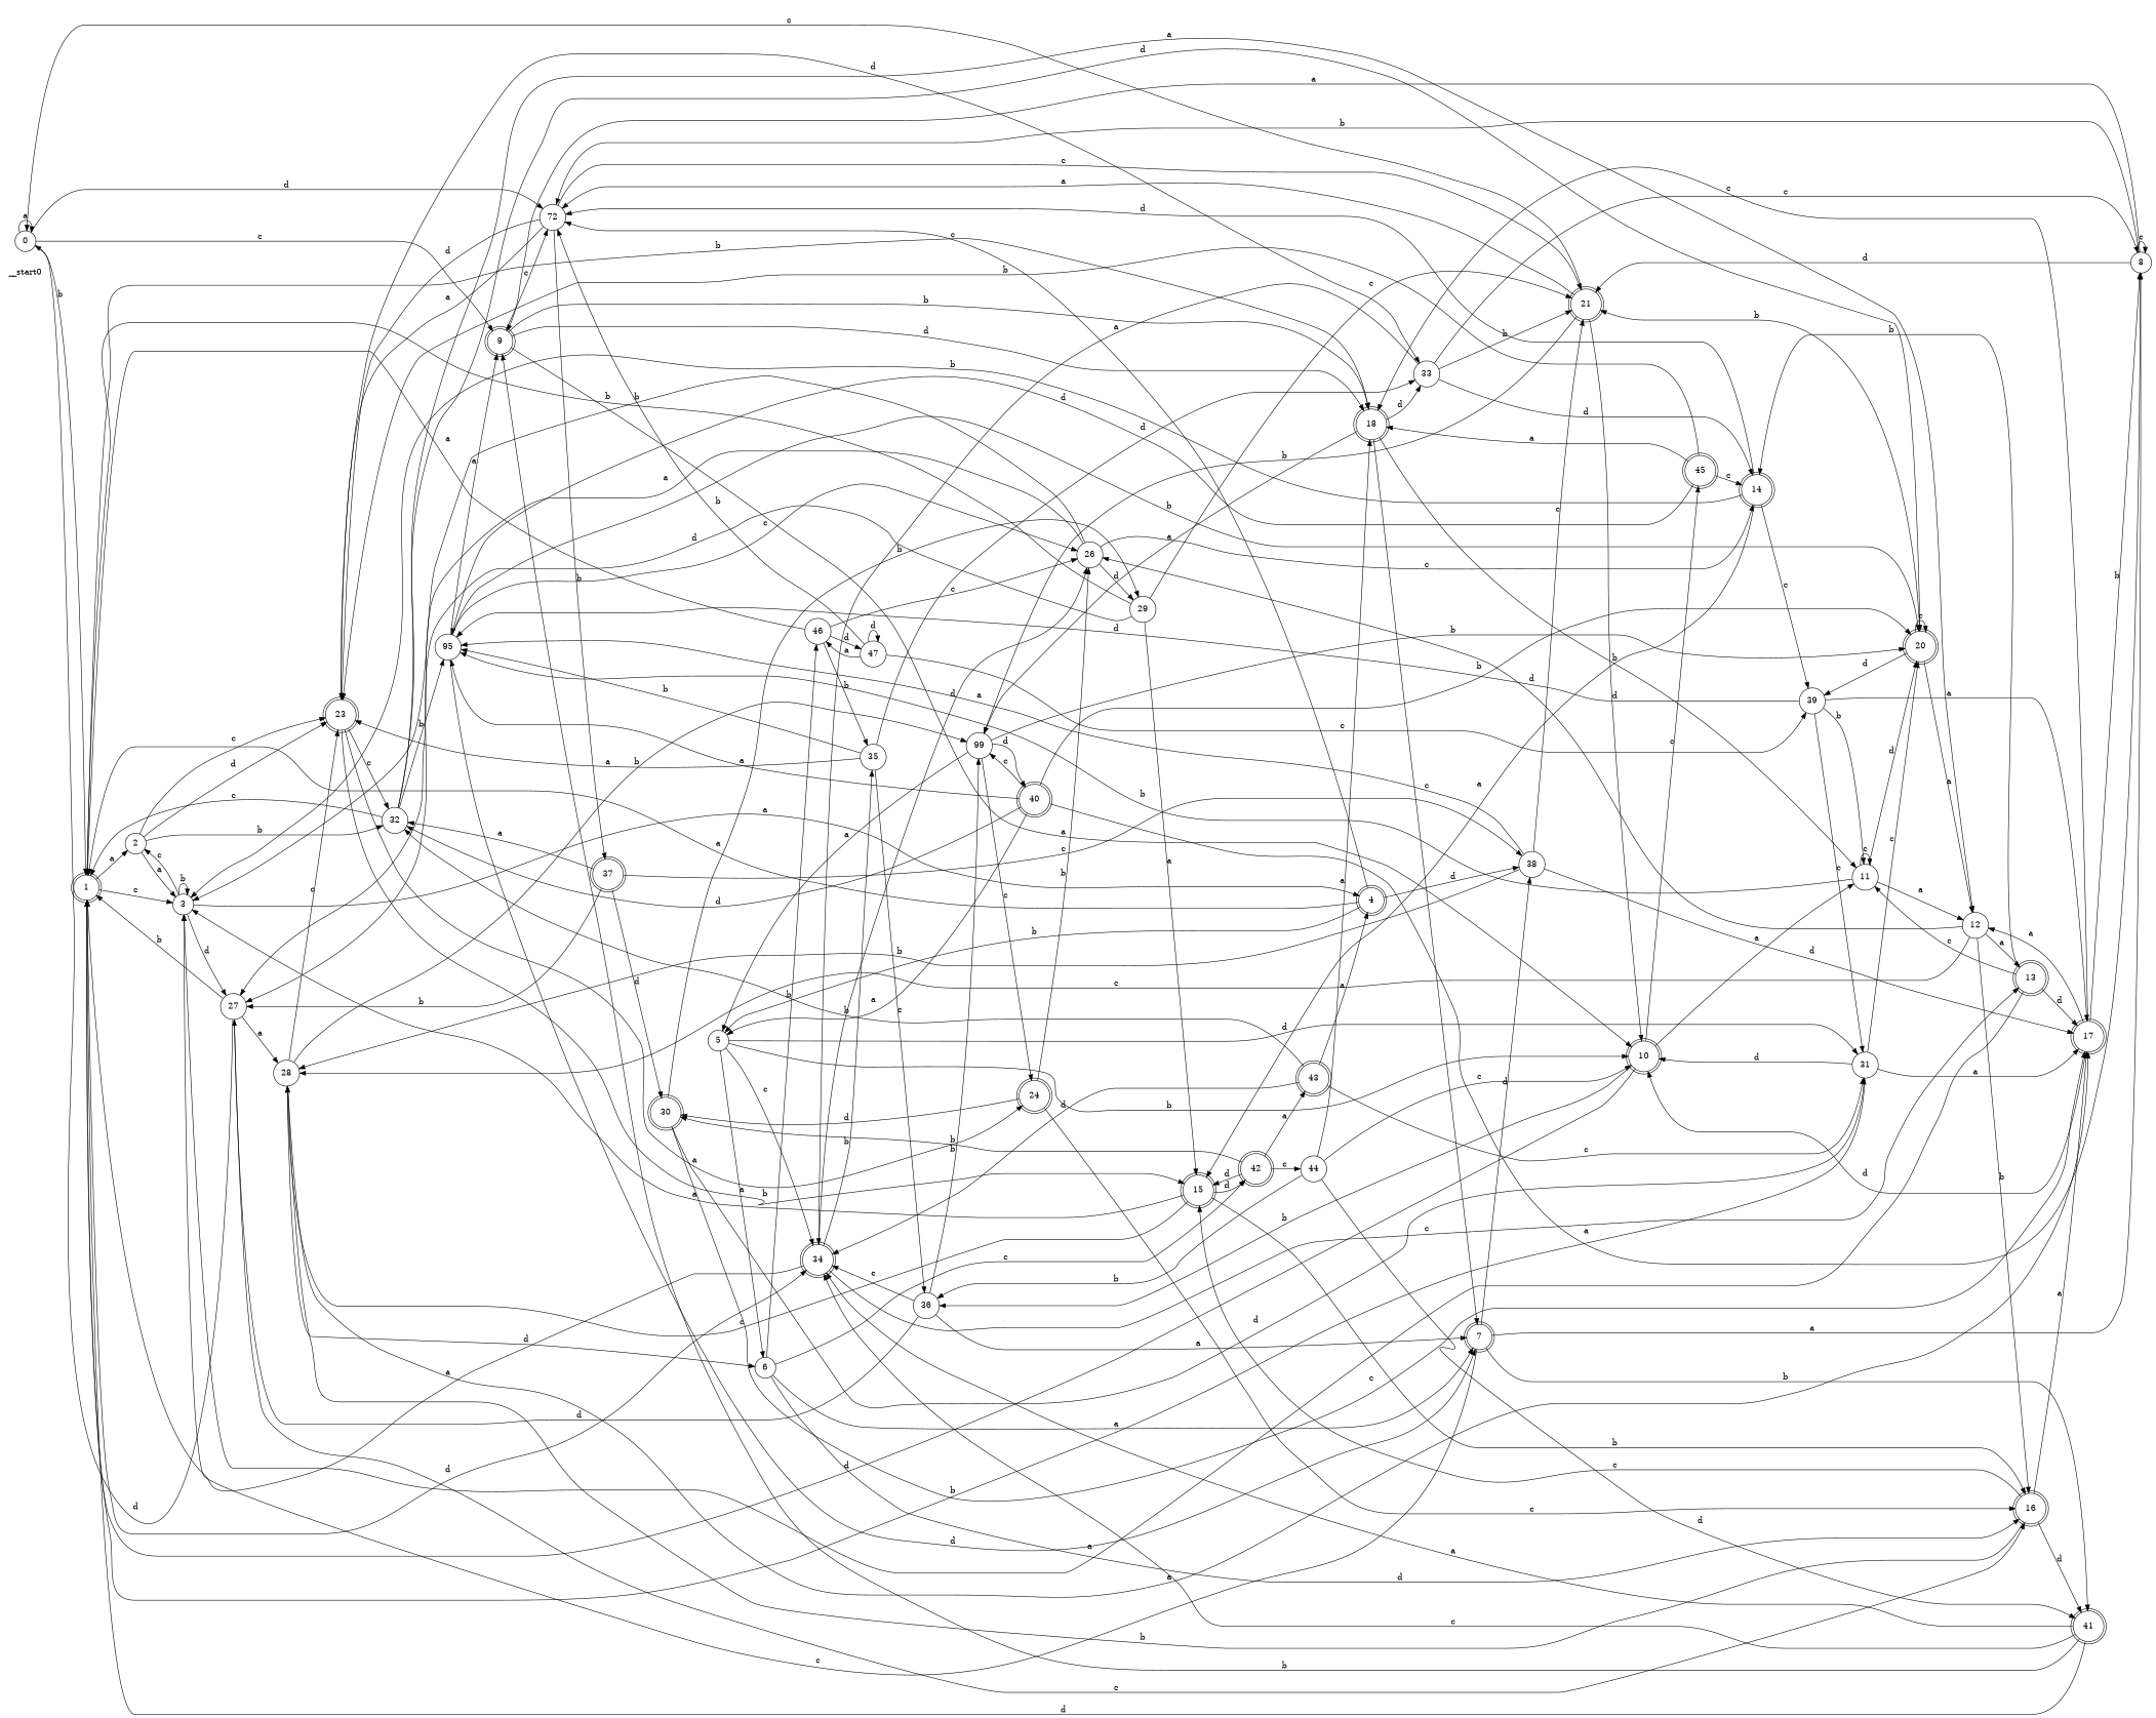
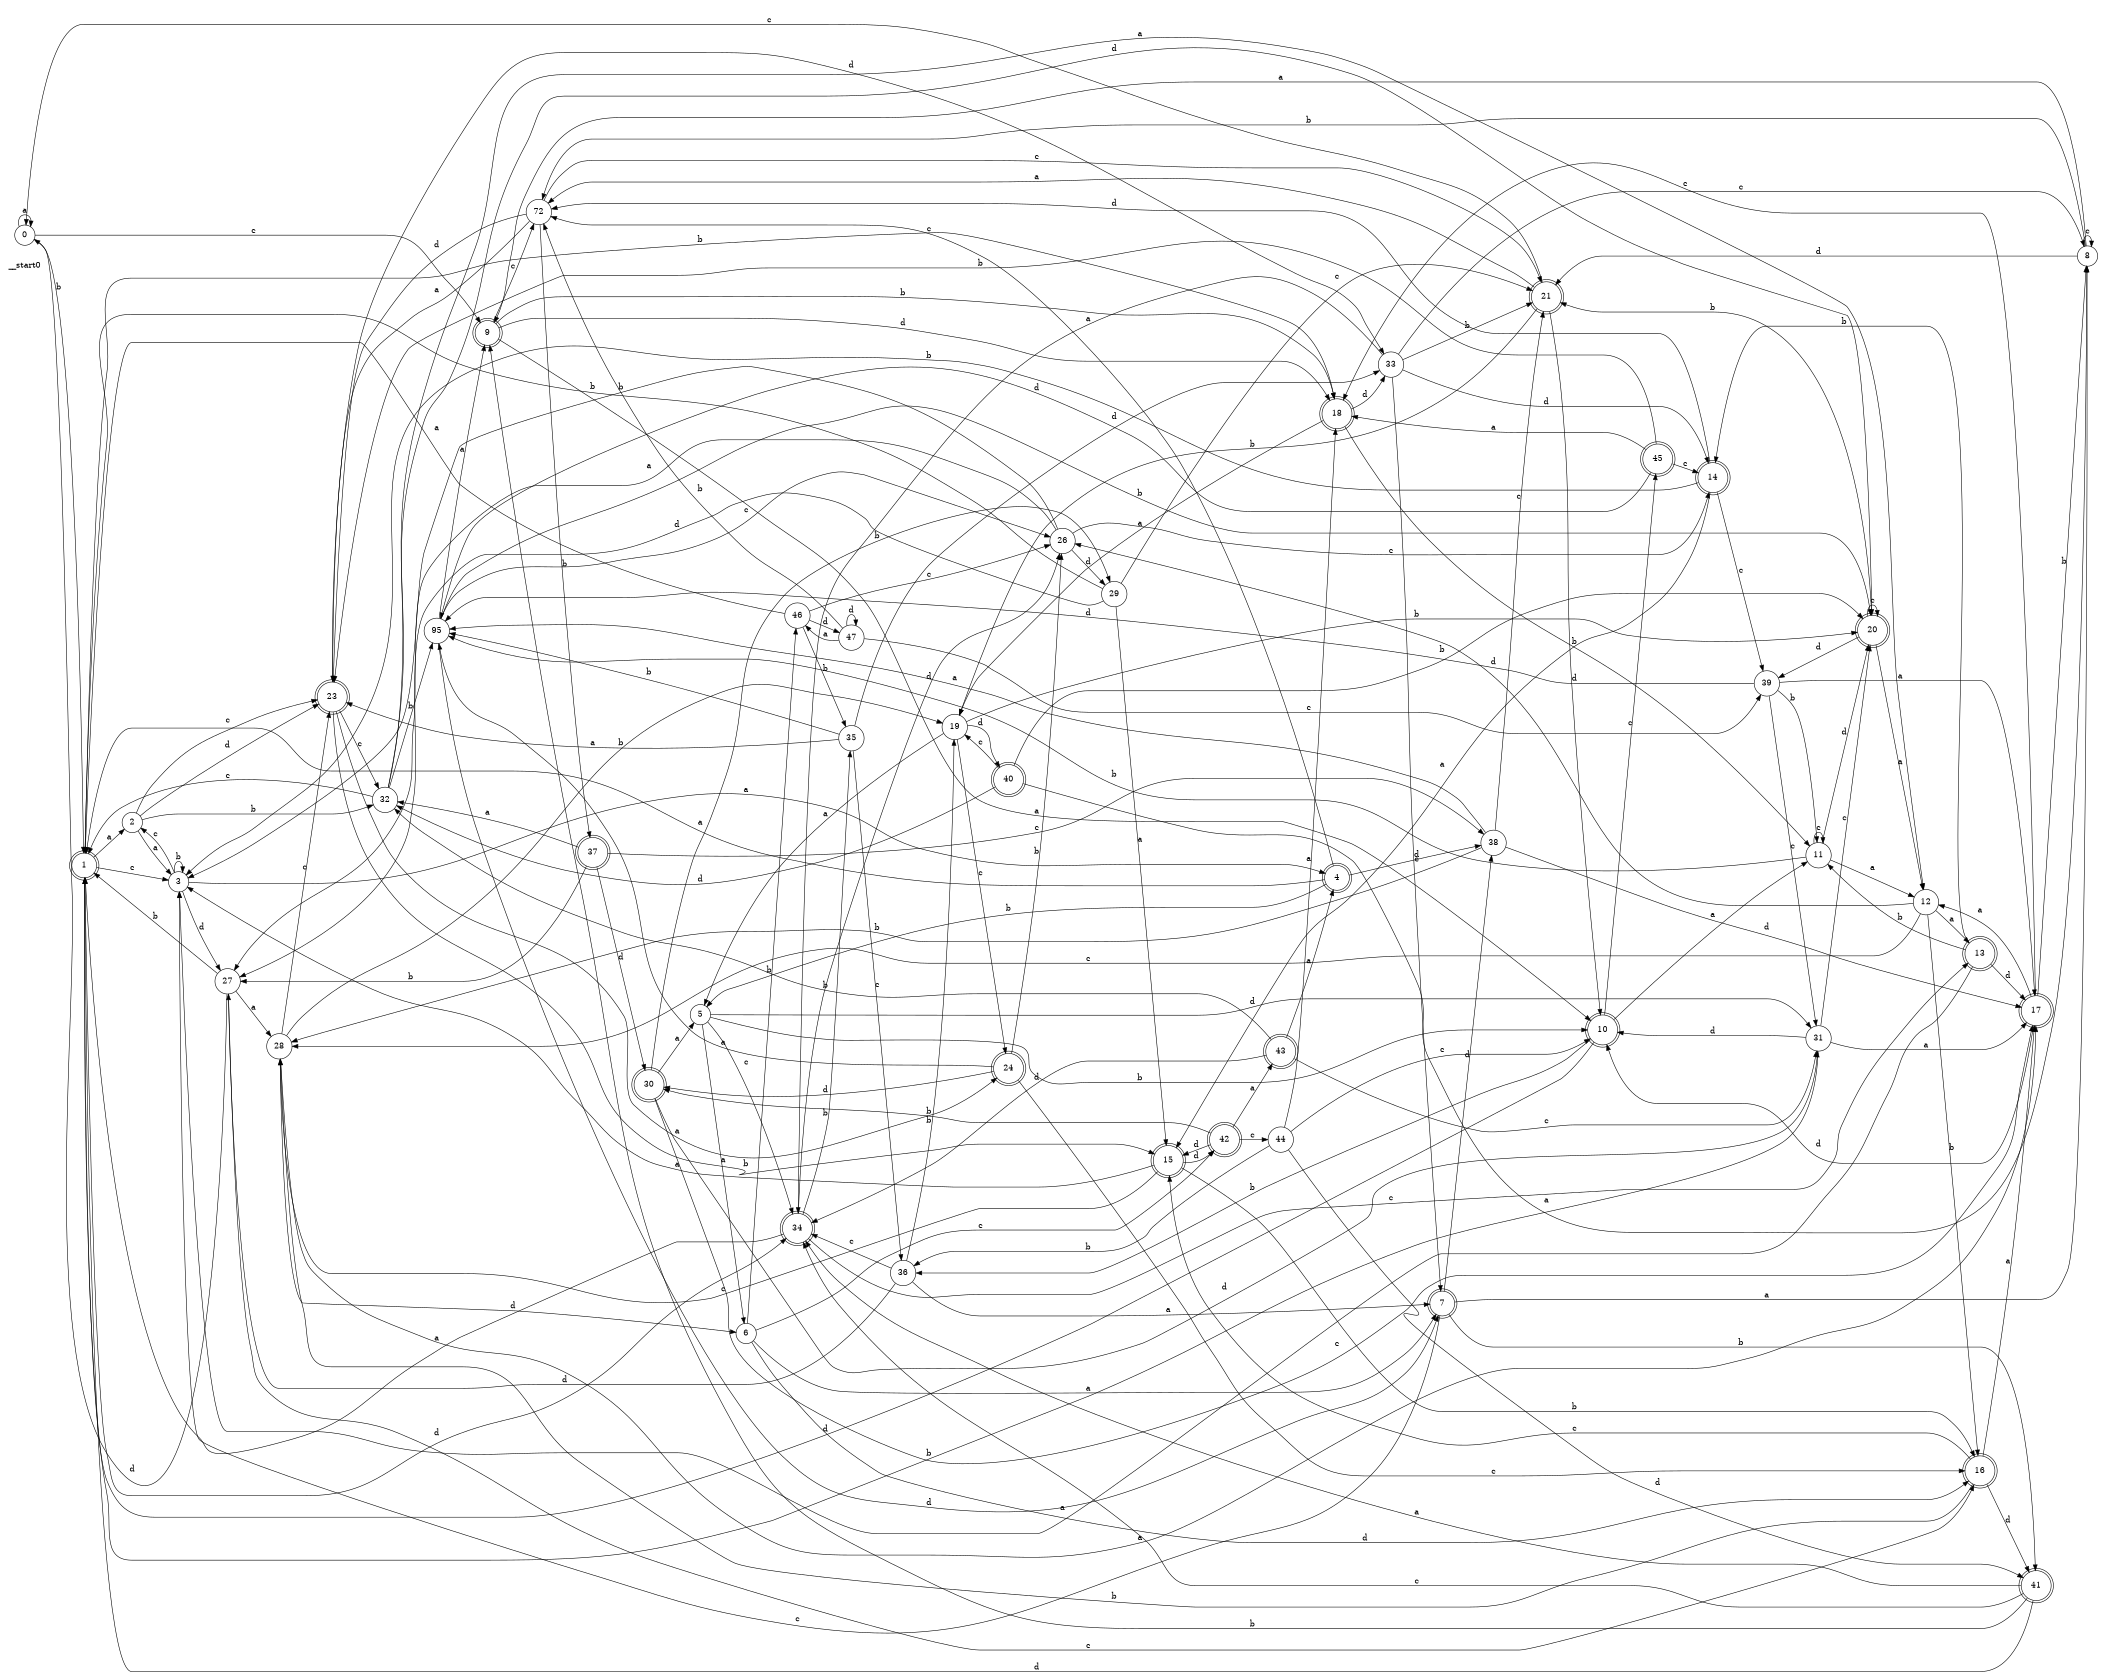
  digraph {
    rankdir=LR
    node [shape=circle color=black fillcolor=white style=filled]
    __start0 [shape=none color="" fillcolor="" style=""]
    n2 [label=0]
    n3 [label=1 shape=doublecircle style="rounded,filled"]
    n4 [label=9 shape=doublecircle style="rounded,filled"]
    n5 [label=72]
    n6 [label=2]
    n7 [label=3]
    n8 [label=18 shape=doublecircle style="rounded,filled"]
    n9 [label=34 shape=doublecircle style="rounded,filled"]
    n10 [label=10 shape=doublecircle style="rounded,filled"]
    n11 [label=23 shape=doublecircle style="rounded,filled"]
    n12 [label=21 shape=doublecircle style="rounded,filled"]
    n13 [label=37 shape=doublecircle style="rounded,filled"]
    n14 [label=32]
    n15 [label=4 shape=doublecircle style="rounded,filled"]
    n16 [label=27]
    n17 [label=7 shape=doublecircle style="rounded,filled"]
    n18 [label=11]
-   n19 [label=99]
+   n19 [label=19]
    n20 [label=33]
    n21 [label=13 shape=doublecircle style="rounded,filled"]
    n22 [label=26]
    n23 [label=35]
    n24 [label=15 shape=doublecircle style="rounded,filled"]
    n25 [label=24 shape=doublecircle style="rounded,filled"]
    n26 [label=12]
    n27 [label=20 shape=doublecircle style="rounded,filled"]
    n28 [label=95]
    n29 [label=5]
    n30 [label=38]
    n31 [label=16 shape=doublecircle style="rounded,filled"]
    n32 [label=28]
    n33 [label=6]
    n34 [label=31]
    n35 [label=17 shape=doublecircle style="rounded,filled"]
    n36 [label=42 shape=doublecircle style="rounded,filled"]
    n37 [label=46]
    n38 [label=36]
    n39 [label=45 shape=doublecircle style="rounded,filled"]
    n40 [label=8]
    n41 [label=41 shape=doublecircle style="rounded,filled"]
    n42 [label=30 shape=doublecircle style="rounded,filled"]
    n43 [label=43 shape=doublecircle style="rounded,filled"]
    n44 [label=44]
    n45 [label=47]
    n46 [label=14 shape=doublecircle style="rounded,filled"]
    n47 [label=39]
    n48 [label=29]
    n49 [label=40 shape=doublecircle style="rounded,filled"]
    n2 -> n2 [label=a]
    n2 -> n3 [label=b]
    n2 -> n4 [label=c]
-   n2 -> n5 [label=d]
    n3 -> n6 [label=a]
    n3 -> n7 [label=c]
    n3 -> n8 [label=b]
    n3 -> n9 [label=d]
    n4 -> n5 [label=c]
    n4 -> n8 [label=b]
    n4 -> n8 [label=d]
    n4 -> n10 [label=a]
    n5 -> n11 [label=a]
    n5 -> n11 [label=d]
    n5 -> n12 [label=c]
    n5 -> n13 [label=b]
    n6 -> n7 [label=a]
    n6 -> n11 [label=c]
    n6 -> n11 [label=d]
    n6 -> n14 [label=b]
    n7 -> n6 [label=c]
    n7 -> n7 [label=b]
    n7 -> n15 [label=a]
    n7 -> n16 [label=d]
-   n8 -> n17 [label=c]
+   n20 -> n17 [label=c]
    n8 -> n18 [label=b]
    n8 -> n19 [label=a]
    n8 -> n20 [label=d]
    n9 -> n3 [label=a]
    n9 -> n21 [label=c]
    n9 -> n22 [label=d]
    n9 -> n23 [label=b]
    n10 -> n3 [label=d]
    n10 -> n18 [label=a]
    n10 -> n38 [label=b]
    n10 -> n39 [label=c]
    n11 -> n14 [label=c]
    n11 -> n20 [label=d]
    n11 -> n24 [label=b]
    n11 -> n25 [label=a]
    n12 -> n2 [label=c]
    n12 -> n5 [label=a]
    n12 -> n10 [label=d]
    n12 -> n19 [label=b]
    n13 -> n14 [label=a]
    n13 -> n16 [label=b]
    n13 -> n30 [label=c]
    n13 -> n42 [label=d]
    n14 -> n3 [label=c]
    n14 -> n26 [label=a]
    n14 -> n27 [label=d]
    n14 -> n28 [label=b]
    n15 -> n3 [label=a]
    n15 -> n5 [label=c]
    n15 -> n29 [label=b]
    n15 -> n30 [label=d]
    n16 -> n2 [label=d]
    n16 -> n3 [label=b]
    n16 -> n31 [label=c]
    n16 -> n32 [label=a]
    n17 -> n7 [label=c]
    n17 -> n30 [label=d]
    n17 -> n40 [label=a]
    n17 -> n41 [label=b]
    n18 -> n18 [label=c]
    n18 -> n26 [label=a]
    n18 -> n27 [label=d]
    n18 -> n28 [label=b]
    n19 -> n25 [label=c]
    n19 -> n27 [label=b]
    n19 -> n29 [label=a]
    n19 -> n49 [label=d]
    n20 -> n9 [label=a]
    n20 -> n12 [label=b]
    n20 -> n40 [label=c]
    n20 -> n46 [label=d]
    n21 -> n7 [label=a]
-   n21 -> n18 [label=c]
+   n21 -> n18 [label=b]
    n21 -> n35 [label=d]
    n21 -> n46 [label=b]
    n22 -> n7 [label=b]
    n22 -> n16 [label=a]
    n22 -> n46 [label=c]
    n22 -> n48 [label=d]
    n23 -> n11 [label=a]
    n23 -> n20 [label=d]
    n23 -> n28 [label=b]
    n23 -> n38 [label=c]
    n24 -> n7 [label=a]
    n24 -> n31 [label=b]
    n24 -> n32 [label=c]
    n24 -> n36 [label=d]
    n25 -> n22 [label=b]
-   n49 -> n28 [label=a]
+   n25 -> n28 [label=a]
    n25 -> n31 [label=c]
    n25 -> n42 [label=d]
    n26 -> n21 [label=a]
    n26 -> n22 [label=d]
    n26 -> n31 [label=b]
    n26 -> n32 [label=c]
    n27 -> n12 [label=b]
    n27 -> n26 [label=a]
    n27 -> n27 [label=c]
    n27 -> n47 [label=d]
    n28 -> n4 [label=a]
    n28 -> n17 [label=d]
    n28 -> n22 [label=c]
    n28 -> n27 [label=b]
    n29 -> n9 [label=c]
    n29 -> n10 [label=b]
    n29 -> n33 [label=a]
    n29 -> n34 [label=d]
    n30 -> n12 [label=c]
    n30 -> n28 [label=a]
    n30 -> n32 [label=b]
    n30 -> n35 [label=d]
    n31 -> n24 [label=c]
    n31 -> n32 [label=b]
    n31 -> n35 [label=a]
    n31 -> n41 [label=d]
    n32 -> n11 [label=c]
    n32 -> n19 [label=b]
    n32 -> n33 [label=d]
    n32 -> n35 [label=a]
    n33 -> n17 [label=a]
    n33 -> n31 [label=d]
    n33 -> n36 [label=c]
    n33 -> n37 [label=b]
    n34 -> n3 [label=b]
    n34 -> n10 [label=d]
    n34 -> n27 [label=c]
    n34 -> n35 [label=a]
    n35 -> n8 [label=c]
    n35 -> n10 [label=d]
    n35 -> n26 [label=a]
    n35 -> n40 [label=b]
    n36 -> n24 [label=d]
    n36 -> n42 [label=b]
    n36 -> n43 [label=a]
    n36 -> n44 [label=c]
    n37 -> n3 [label=a]
    n37 -> n22 [label=c]
    n37 -> n23 [label=b]
    n37 -> n45 [label=d]
    n38 -> n9 [label=c]
    n38 -> n16 [label=d]
    n38 -> n17 [label=a]
    n38 -> n19 [label=b]
    n39 -> n8 [label=a]
    n39 -> n11 [label=b]
    n39 -> n28 [label=d]
    n39 -> n46 [label=c]
    n40 -> n4 [label=a]
    n40 -> n5 [label=b]
    n40 -> n12 [label=d]
    n40 -> n40 [label=c]
    n41 -> n3 [label=d]
    n41 -> n4 [label=b]
    n41 -> n9 [label=a]
    n41 -> n9 [label=c]
-   n49 -> n29 [label=a]
+   n42 -> n29 [label=a]
    n42 -> n34 [label=d]
    n42 -> n35 [label=c]
    n42 -> n48 [label=b]
    n43 -> n9 [label=d]
    n43 -> n14 [label=b]
    n43 -> n15 [label=a]
    n43 -> n34 [label=c]
    n44 -> n8 [label=a]
    n44 -> n10 [label=c]
    n44 -> n38 [label=b]
    n44 -> n41 [label=d]
    n45 -> n5 [label=b]
    n45 -> n37 [label=a]
    n45 -> n45 [label=d]
    n45 -> n47 [label=c]
    n46 -> n5 [label=d]
    n46 -> n7 [label=b]
    n46 -> n24 [label=a]
    n46 -> n47 [label=c]
    n47 -> n18 [label=b]
    n47 -> n28 [label=d]
    n47 -> n34 [label=c]
    n47 -> n35 [label=a]
    n48 -> n3 [label=b]
    n48 -> n12 [label=c]
    n48 -> n16 [label=d]
    n48 -> n24 [label=a]
    n49 -> n14 [label=d]
    n49 -> n19 [label=c]
    n49 -> n27 [label=b]
    n49 -> n40 [label=a]
  }
